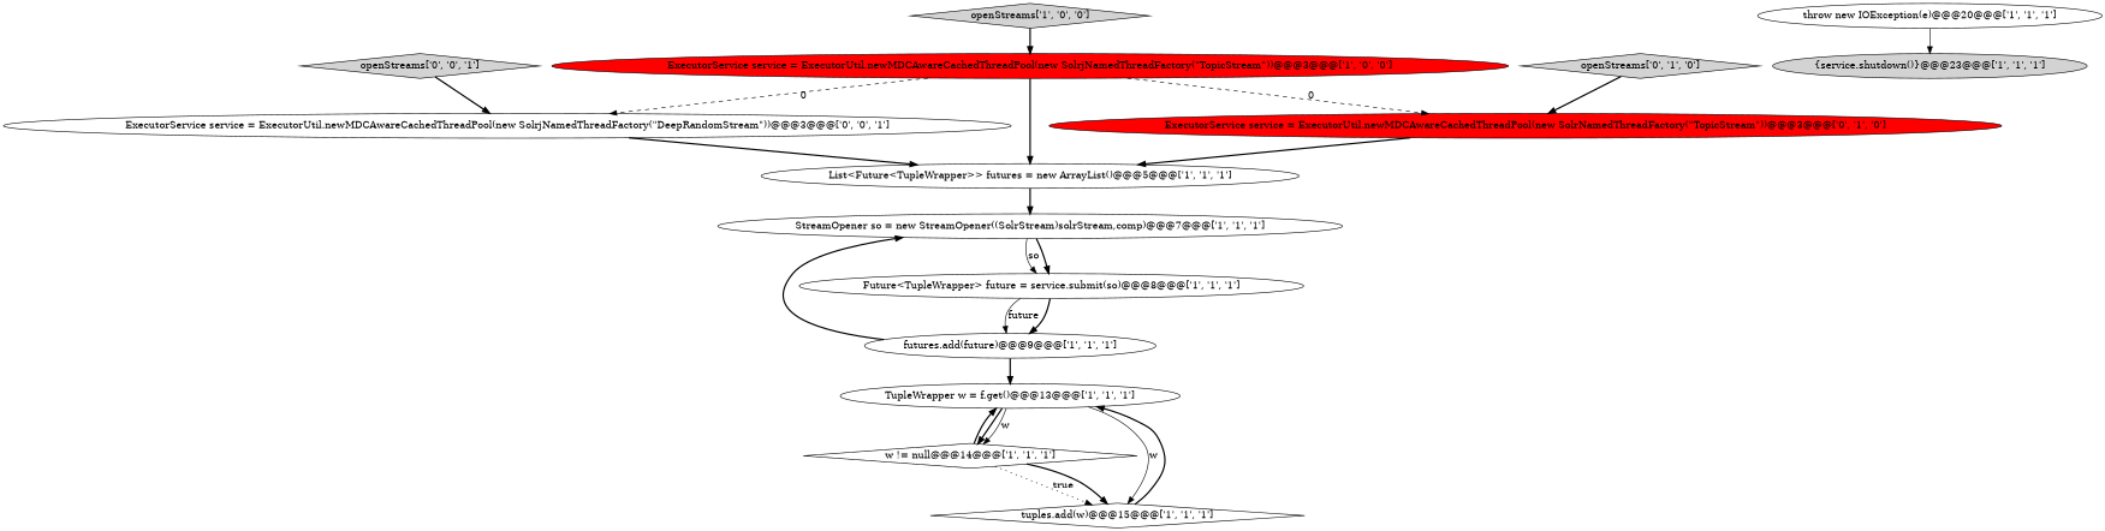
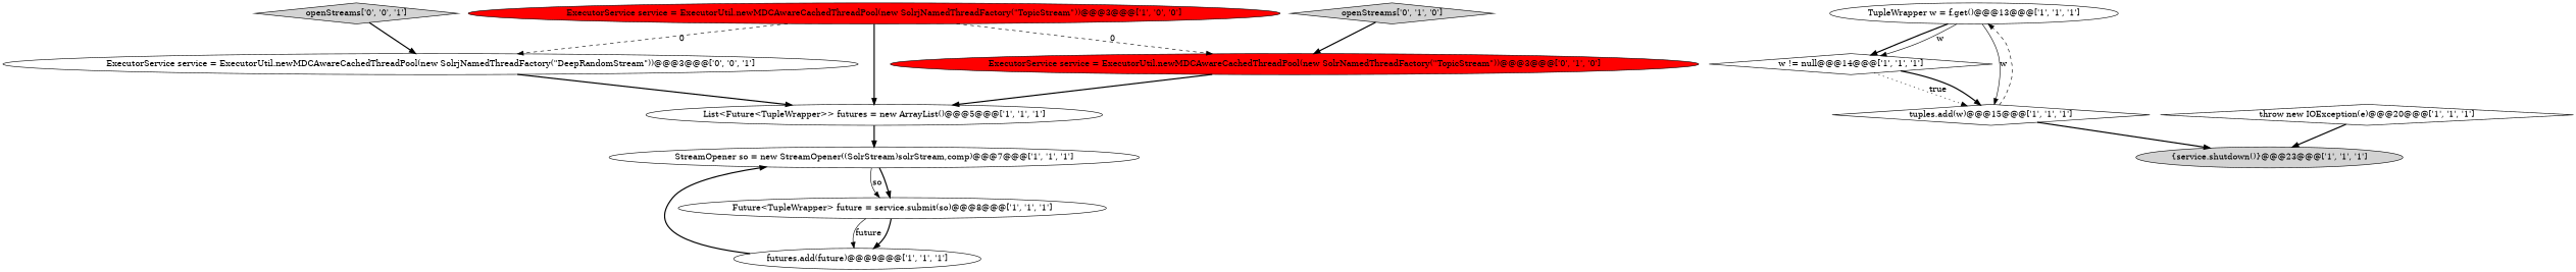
  digraph {
    node [fillcolor=white shape=ellipse style=filled]
    edge [style=bold]
-   n1 [fillcolor=lightgray label="openStreams['1', '0', '0']" shape=diamond]
    n2 [fillcolor=red label="ExecutorService service = ExecutorUtil.newMDCAwareCachedThreadPool(new SolrjNamedThreadFactory(\"TopicStream\"))@@@3@@@['1', '0', '0']"]
    n3 [fillcolor=red label="ExecutorService service = ExecutorUtil.newMDCAwareCachedThreadPool(new SolrNamedThreadFactory(\"TopicStream\"))@@@3@@@['0', '1', '0']"]
    n4 [label="List<Future<TupleWrapper>> futures = new ArrayList()@@@5@@@['1', '1', '1']"]
    n5 [label="ExecutorService service = ExecutorUtil.newMDCAwareCachedThreadPool(new SolrjNamedThreadFactory(\"DeepRandomStream\"))@@@3@@@['0', '0', '1']"]
    n6 [label="futures.add(future)@@@9@@@['1', '1', '1']"]
    n7 [label="StreamOpener so = new StreamOpener((SolrStream)solrStream,comp)@@@7@@@['1', '1', '1']"]
    n8 [label="TupleWrapper w = f.get()@@@13@@@['1', '1', '1']"]
    n9 [label="Future<TupleWrapper> future = service.submit(so)@@@8@@@['1', '1', '1']"]
    n10 [label="w != null@@@14@@@['1', '1', '1']" shape=diamond]
    n11 [label="tuples.add(w)@@@15@@@['1', '1', '1']" shape=diamond]
    n12 [fillcolor=lightgray label="{service.shutdown()}@@@23@@@['1', '1', '1']"]
-   n13 [label="throw new IOException(e)@@@20@@@['1', '1', '1']"]
+   n13 [label="throw new IOException(e)@@@20@@@['1', '1', '1']" shape=diamond]
    n14 [fillcolor=lightgray label="openStreams['0', '1', '0']" shape=diamond]
    n15 [fillcolor=lightgray label="openStreams['0', '0', '1']" shape=diamond]
-   n1 -> n2
    n2 -> n3 [label=0 style=dashed]
    n2 -> n4
    n2 -> n5 [label=0 style=dashed]
    n3 -> n4
    n4 -> n7
    n5 -> n4
    n6 -> n7
-   n6 -> n8
    n7 -> n9
    n7 -> n9 [label=so style=solid]
    n8 -> n10
    n8 -> n10 [label=w style=solid]
    n8 -> n11 [label=w style=solid]
    n9 -> n6
    n9 -> n6 [label=future style=solid]
-   n10 -> n8
    n10 -> n11 [label=true style=dotted]
    n10 -> n11
-   n11 -> n8
-   n13 -> n12 [style=solid]
+   n11 -> n8 [style=dashed]
+   n11 -> n12
+   n13 -> n12
    n14 -> n3
    n15 -> n5
  }
